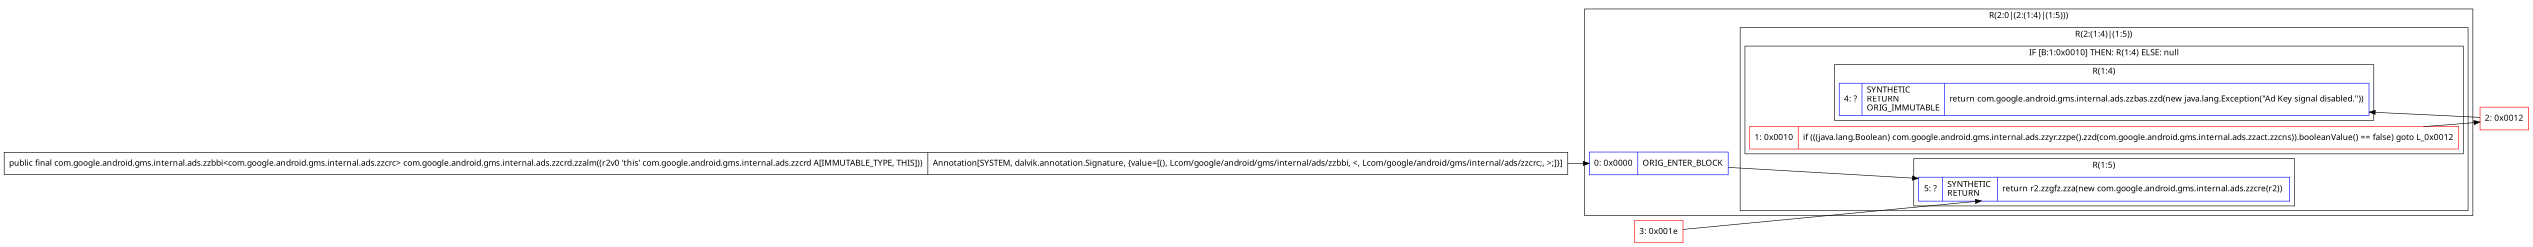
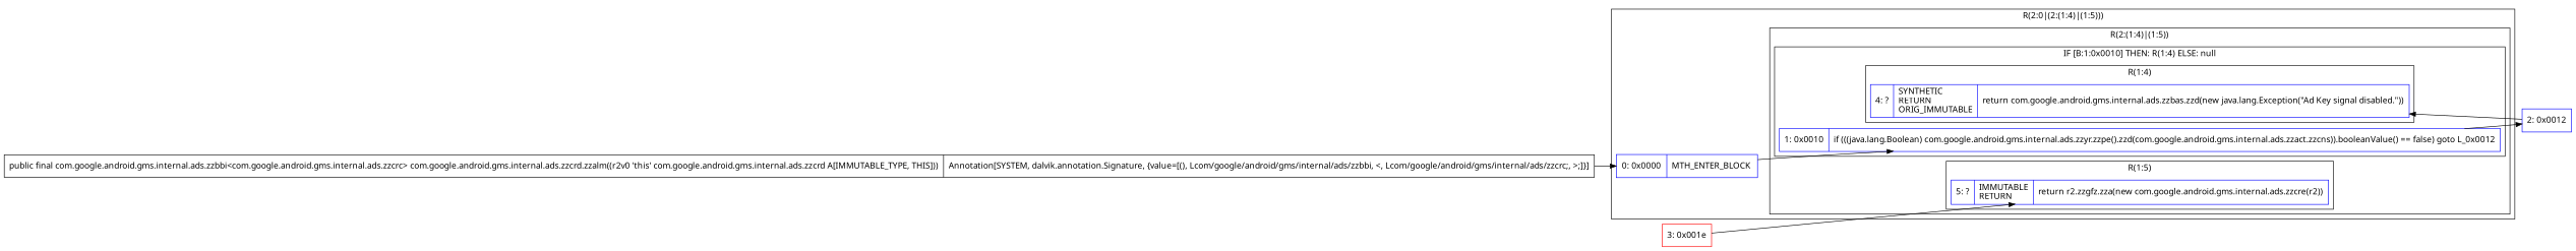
  digraph {
    fontname="Noto Sans"
    rankdir=LR
    node [color=blue fontname="Noto Sans" shape=record]
    edge [fontname="Noto Sans"]
    n1 [label="{4\:\ ?|SYNTHETIC\lRETURN\lORIG_IMMUTABLE\l|return com.google.android.gms.internal.ads.zzbas.zzd(new java.lang.Exception(\"Ad Key signal disabled.\"))\l}"]
-   n2 [color=red label="{1\:\ 0x0010|if (((java.lang.Boolean) com.google.android.gms.internal.ads.zzyr.zzpe().zzd(com.google.android.gms.internal.ads.zzact.zzcns)).booleanValue() == false) goto L_0x0012\l}"]
-   n3 [label="{5\:\ ?|SYNTHETIC\lRETURN\l|return r2.zzgfz.zza(new com.google.android.gms.internal.ads.zzcre(r2))\l}"]
-   n4 [label="{0\:\ 0x0000|ORIG_ENTER_BLOCK\l}"]
-   n5 [color=red label="{2\:\ 0x0012}"]
+   n2 [label="{1\:\ 0x0010|if (((java.lang.Boolean) com.google.android.gms.internal.ads.zzyr.zzpe().zzd(com.google.android.gms.internal.ads.zzact.zzcns)).booleanValue() == false) goto L_0x0012\l}"]
+   n3 [label="{5\:\ ?|IMMUTABLE\lRETURN\l|return r2.zzgfz.zza(new com.google.android.gms.internal.ads.zzcre(r2))\l}"]
+   n4 [label="{0\:\ 0x0000|MTH_ENTER_BLOCK\l}"]
+   n5 [label="{2\:\ 0x0012}"]
    n6 [color=red label="{3\:\ 0x001e}"]
    n7 [label="{public final com.google.android.gms.internal.ads.zzbbi\<com.google.android.gms.internal.ads.zzcrc\> com.google.android.gms.internal.ads.zzcrd.zzalm((r2v0 'this' com.google.android.gms.internal.ads.zzcrd A[IMMUTABLE_TYPE, THIS]))  | Annotation[SYSTEM, dalvik.annotation.Signature, \{value=[(), Lcom\/google\/android\/gms\/internal\/ads\/zzbbi, \<, Lcom\/google\/android\/gms\/internal\/ads\/zzcrc;, \>;]\}]\l}" color=""]
    subgraph cluster_1 {
      label="R(2:0|(2:(1:4)|(1:5)))"
      n4
      subgraph cluster_2 {
        label="R(2:(1:4)|(1:5))"
        subgraph cluster_3 {
          label="IF [B:1:0x0010] THEN: R(1:4) ELSE: null"
          n2
          subgraph cluster_4 {
            label="R(1:4)"
            n1
          }
        }
        subgraph cluster_5 {
          label="R(1:5)"
          n3
        }
      }
    }
    n2 -> n5
-   n4 -> n3
+   n4 -> n2
    n5 -> n1
    n6 -> n3
    n7 -> n4
  }
